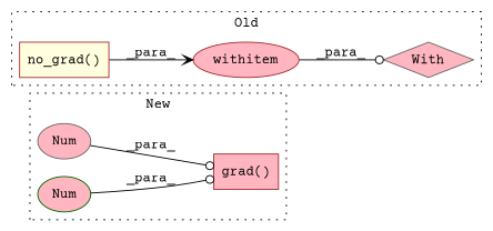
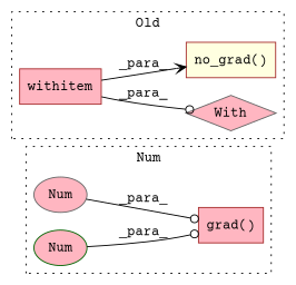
  digraph {
    fontname="Courier Prime"
    rankdir=LR
    node [a=75 color=brown fillcolor=lightpink fontname="Courier Prime" l=1 s=1191 shape=box style=filled]
    edge [arrowhead=odot fontname="Courier Prime"]
    n1 [l="76,1" label="grad()" s="1612,1706"]
    n2 [a=76 color=gray40 label=Num s=1702 shape=ellipse]
    n3 [a=76 color=darkgreen label=Num s=1699 shape=ellipse]
-   n4 [a=49 l=5 label=withitem shape=ellipse]
+   n4 [a=49 l=5 label=withitem]
    n5 [a=39 color=gray40 l="5,24" label=With s="1186,1196" shape=diamond]
    n6 [fillcolor=lightyellow l=15 label="no_grad()"]
    subgraph cluster_1 {
-     label=New
+     label=Num
      style=dotted
      n1
      n2
      n3
    }
    subgraph cluster_2 {
      label=Old
      style=dotted
      n4
      n5
      n6
    }
    n2 -> n1 [label=_para_]
    n3 -> n1 [label=_para_]
    n4 -> n5 [label=_para_]
-   n6 -> n4 [arrowhead=vee label=_para_]
+   n4 -> n6 [arrowhead=vee label=_para_]
  }
